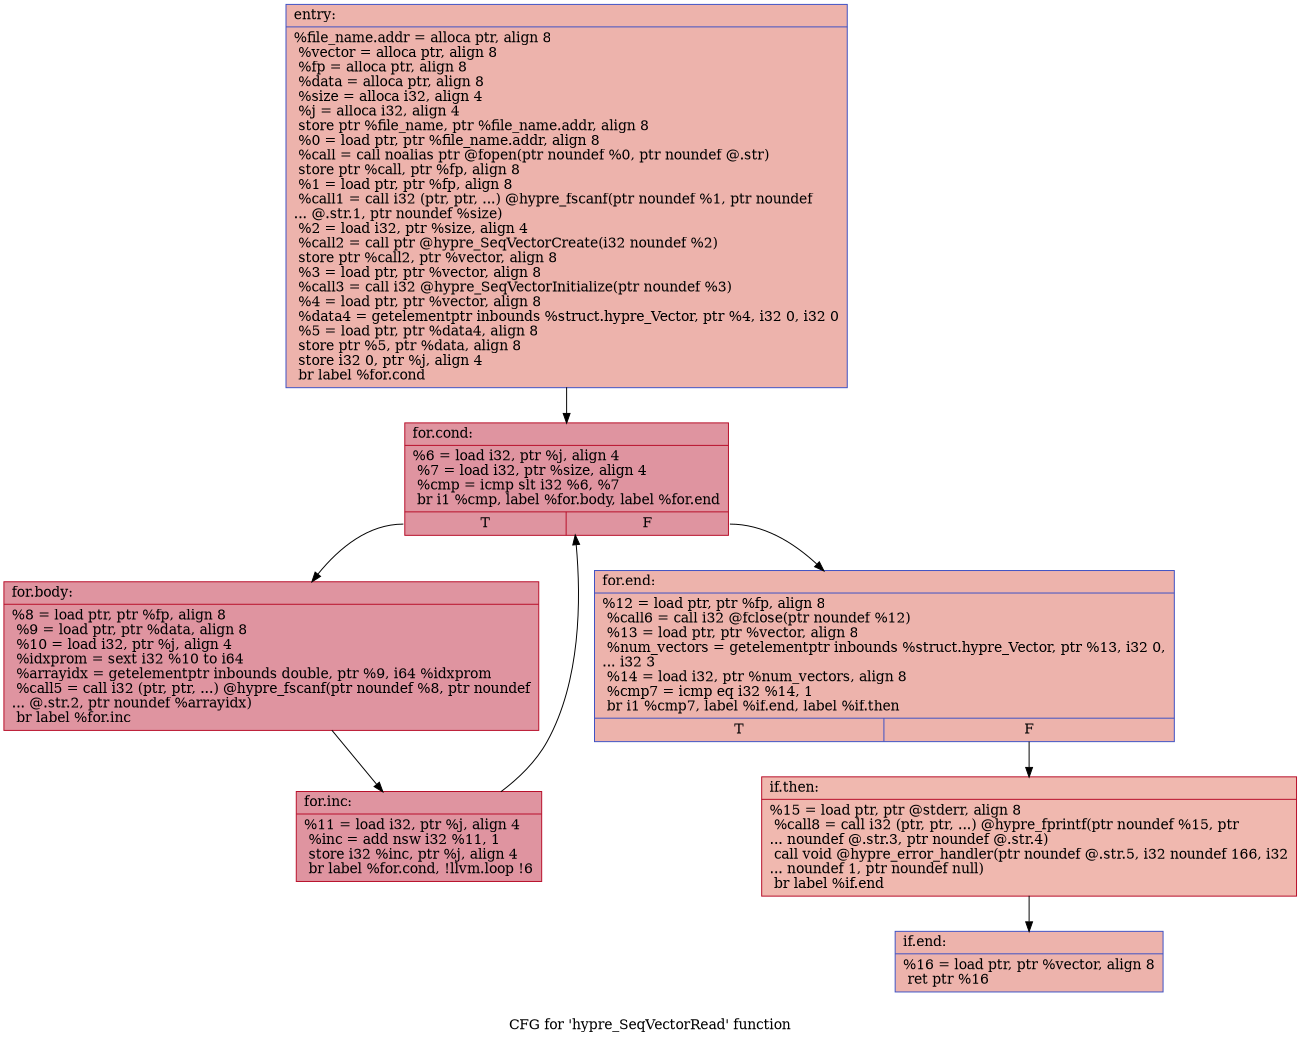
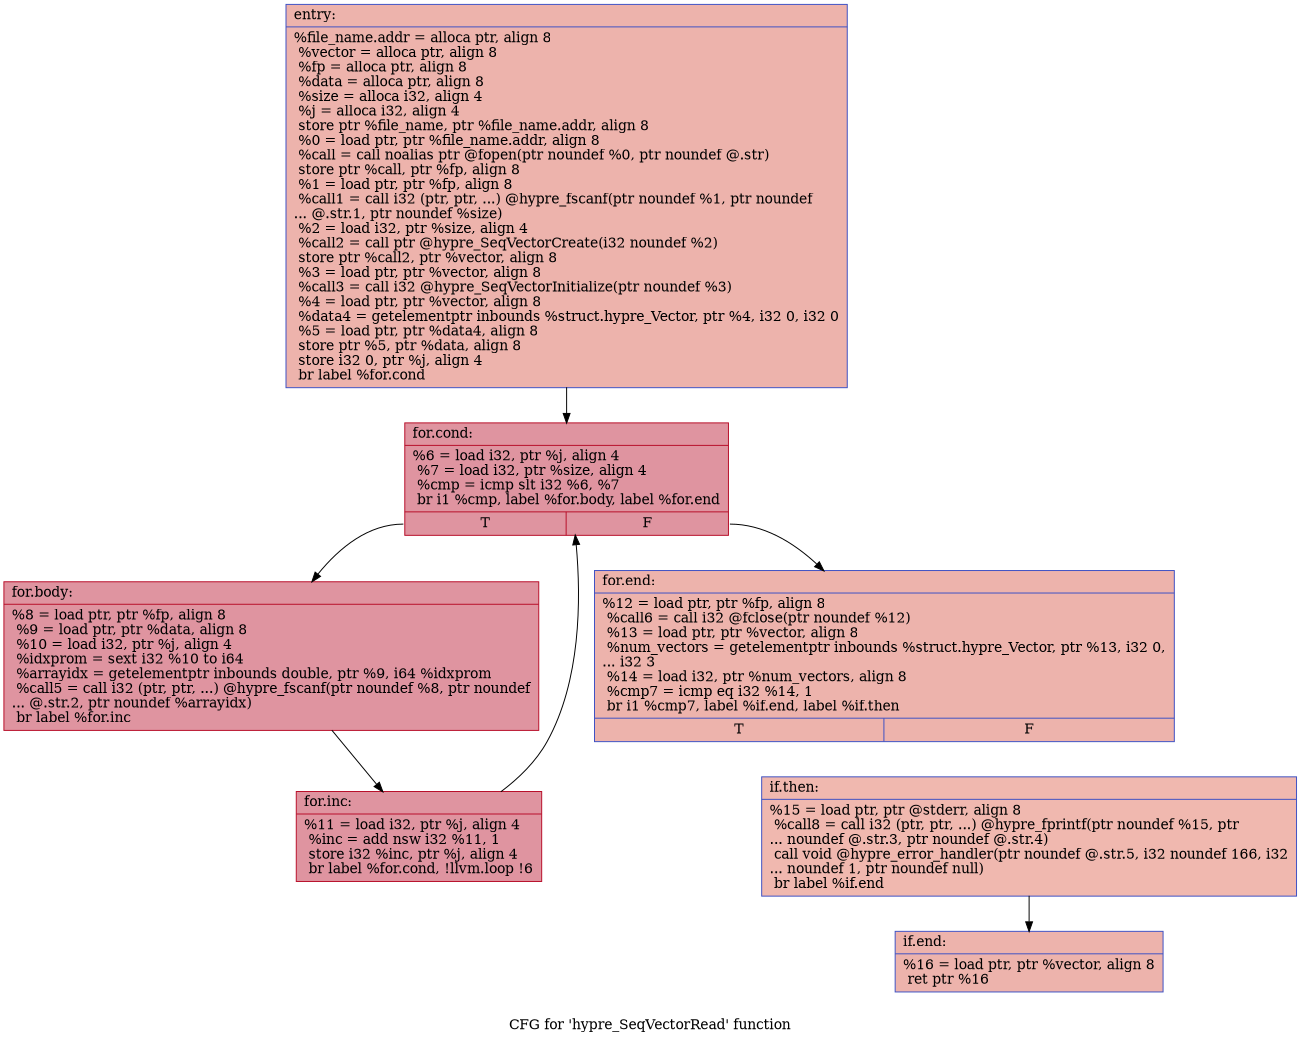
  digraph {
    fontname="DejaVu Serif"
    label="CFG for 'hypre_SeqVectorRead' function"
    node [color="#3d50c3ff" fillcolor="#d6524470" fontname="DejaVu Serif" shape=record style=filled]
    edge [fontname="DejaVu Serif"]
    n1 [label="{entry:\l|  %file_name.addr = alloca ptr, align 8\l  %vector = alloca ptr, align 8\l  %fp = alloca ptr, align 8\l  %data = alloca ptr, align 8\l  %size = alloca i32, align 4\l  %j = alloca i32, align 4\l  store ptr %file_name, ptr %file_name.addr, align 8\l  %0 = load ptr, ptr %file_name.addr, align 8\l  %call = call noalias ptr @fopen(ptr noundef %0, ptr noundef @.str)\l  store ptr %call, ptr %fp, align 8\l  %1 = load ptr, ptr %fp, align 8\l  %call1 = call i32 (ptr, ptr, ...) @hypre_fscanf(ptr noundef %1, ptr noundef\l... @.str.1, ptr noundef %size)\l  %2 = load i32, ptr %size, align 4\l  %call2 = call ptr @hypre_SeqVectorCreate(i32 noundef %2)\l  store ptr %call2, ptr %vector, align 8\l  %3 = load ptr, ptr %vector, align 8\l  %call3 = call i32 @hypre_SeqVectorInitialize(ptr noundef %3)\l  %4 = load ptr, ptr %vector, align 8\l  %data4 = getelementptr inbounds %struct.hypre_Vector, ptr %4, i32 0, i32 0\l  %5 = load ptr, ptr %data4, align 8\l  store ptr %5, ptr %data, align 8\l  store i32 0, ptr %j, align 4\l  br label %for.cond\l}"]
    n2 [color="#b70d28ff" fillcolor="#b70d2870" label="{for.cond:\l|  %6 = load i32, ptr %j, align 4\l  %7 = load i32, ptr %size, align 4\l  %cmp = icmp slt i32 %6, %7\l  br i1 %cmp, label %for.body, label %for.end\l|{<s0>T|<s1>F}}"]
    n3 [color="#b70d28ff" fillcolor="#b70d2870" label="{for.body:\l|  %8 = load ptr, ptr %fp, align 8\l  %9 = load ptr, ptr %data, align 8\l  %10 = load i32, ptr %j, align 4\l  %idxprom = sext i32 %10 to i64\l  %arrayidx = getelementptr inbounds double, ptr %9, i64 %idxprom\l  %call5 = call i32 (ptr, ptr, ...) @hypre_fscanf(ptr noundef %8, ptr noundef\l... @.str.2, ptr noundef %arrayidx)\l  br label %for.inc\l}"]
    n4 [label="{for.end:\l|  %12 = load ptr, ptr %fp, align 8\l  %call6 = call i32 @fclose(ptr noundef %12)\l  %13 = load ptr, ptr %vector, align 8\l  %num_vectors = getelementptr inbounds %struct.hypre_Vector, ptr %13, i32 0,\l... i32 3\l  %14 = load i32, ptr %num_vectors, align 8\l  %cmp7 = icmp eq i32 %14, 1\l  br i1 %cmp7, label %if.end, label %if.then\l|{<s0>T|<s1>F}}"]
    n5 [color="#b70d28ff" fillcolor="#b70d2870" label="{for.inc:\l|  %11 = load i32, ptr %j, align 4\l  %inc = add nsw i32 %11, 1\l  store i32 %inc, ptr %j, align 4\l  br label %for.cond, !llvm.loop !6\l}"]
-   n6 [color="#b70d28ff" fillcolor="#dc5d4a70" label="{if.then:\l|  %15 = load ptr, ptr @stderr, align 8\l  %call8 = call i32 (ptr, ptr, ...) @hypre_fprintf(ptr noundef %15, ptr\l... noundef @.str.3, ptr noundef @.str.4)\l  call void @hypre_error_handler(ptr noundef @.str.5, i32 noundef 166, i32\l... noundef 1, ptr noundef null)\l  br label %if.end\l}"]
+   n6 [fillcolor="#dc5d4a70" label="{if.then:\l|  %15 = load ptr, ptr @stderr, align 8\l  %call8 = call i32 (ptr, ptr, ...) @hypre_fprintf(ptr noundef %15, ptr\l... noundef @.str.3, ptr noundef @.str.4)\l  call void @hypre_error_handler(ptr noundef @.str.5, i32 noundef 166, i32\l... noundef 1, ptr noundef null)\l  br label %if.end\l}"]
    n7 [label="{if.end:\l|  %16 = load ptr, ptr %vector, align 8\l  ret ptr %16\l}"]
    n1 -> n2
    n2 -> n3 [tailport=s0]
    n2 -> n4 [tailport=s1]
    n3 -> n5
-   n4 -> n6 [tailport=s1]
    n5 -> n2
    n6 -> n7
  }
